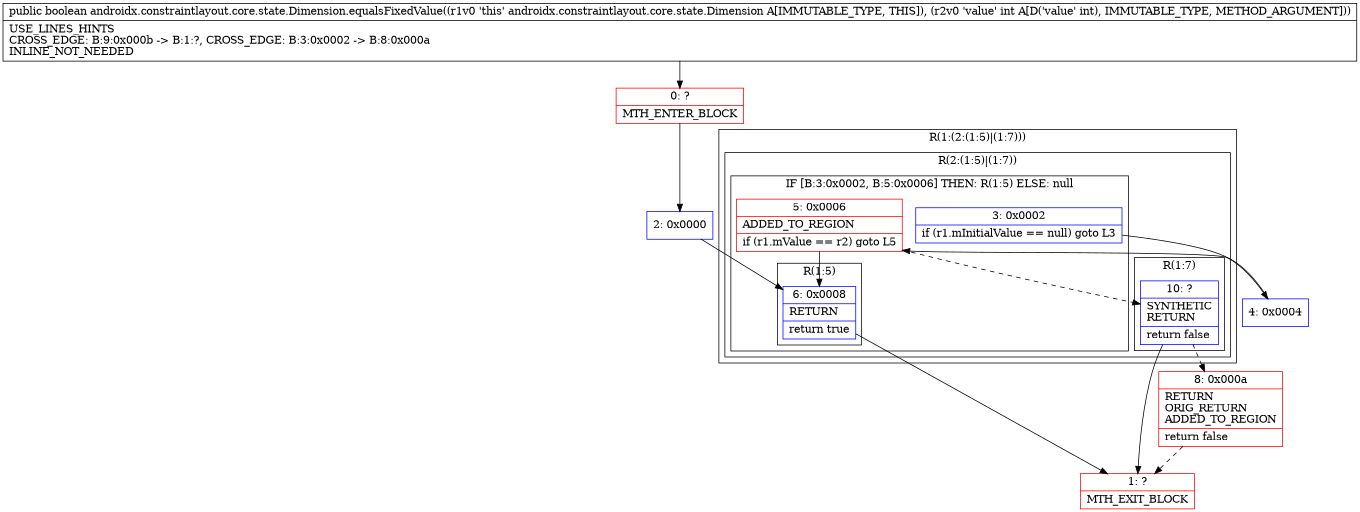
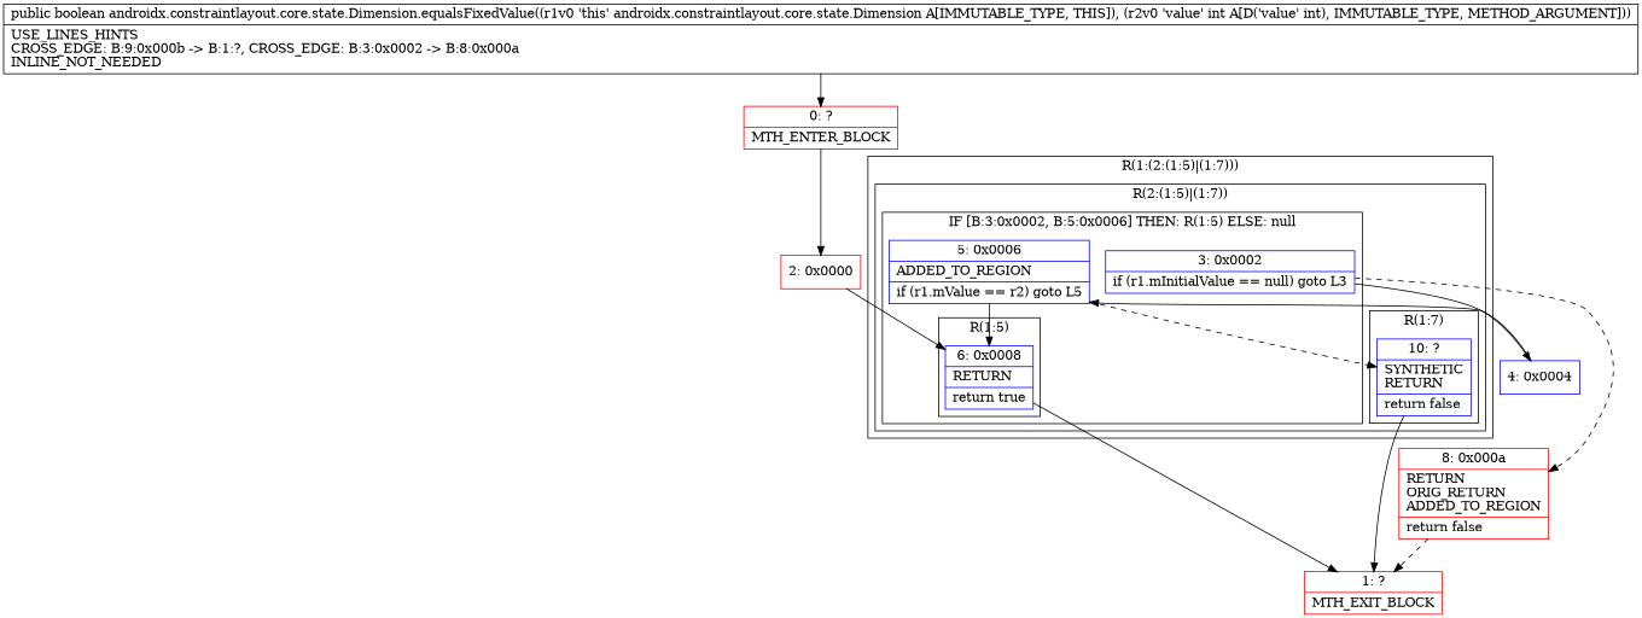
  digraph {
    node [color=blue shape=record]
    n1 [label="{6\:\ 0x0008|RETURN\l|return true\l}"]
    n2 [label="{3\:\ 0x0002|if (r1.mInitialValue == null) goto L3\l}"]
-   n3 [color=red label="{5\:\ 0x0006|ADDED_TO_REGION\l|if (r1.mValue == r2) goto L5\l}"]
+   n3 [label="{5\:\ 0x0006|ADDED_TO_REGION\l|if (r1.mValue == r2) goto L5\l}"]
    n4 [label="{10\:\ ?|SYNTHETIC\lRETURN\l|return false\l}"]
    n5 [color=red label="{1\:\ ?|MTH_EXIT_BLOCK\l}"]
    n6 [label="{4\:\ 0x0004}"]
    n7 [color=red label="{8\:\ 0x000a|RETURN\lORIG_RETURN\lADDED_TO_REGION\l|return false\l}"]
    n8 [color=red label="{0\:\ ?|MTH_ENTER_BLOCK\l}"]
-   n9 [label="{2\:\ 0x0000}"]
+   n9 [color=red label="{2\:\ 0x0000}"]
    n10 [label="{public boolean androidx.constraintlayout.core.state.Dimension.equalsFixedValue((r1v0 'this' androidx.constraintlayout.core.state.Dimension A[IMMUTABLE_TYPE, THIS]), (r2v0 'value' int A[D('value' int), IMMUTABLE_TYPE, METHOD_ARGUMENT]))  | USE_LINES_HINTS\lCROSS_EDGE: B:9:0x000b \-\> B:1:?, CROSS_EDGE: B:3:0x0002 \-\> B:8:0x000a\lINLINE_NOT_NEEDED\l}" color=""]
    subgraph cluster_1 {
      label="R(1:(2:(1:5)|(1:7)))"
      subgraph cluster_2 {
        label="R(2:(1:5)|(1:7))"
        subgraph cluster_3 {
          label="IF [B:3:0x0002, B:5:0x0006] THEN: R(1:5) ELSE: null"
          n2
          n3
          subgraph cluster_4 {
            label="R(1:5)"
            n1
          }
        }
        subgraph cluster_5 {
          label="R(1:7)"
          n4
        }
      }
    }
    n1 -> n5
    n2 -> n6
-   n4 -> n7 [style=dashed]
+   n2 -> n7 [style=dashed]
    n3 -> n1
    n3 -> n4 [style=dashed]
    n4 -> n5
    n6 -> n3
    n7 -> n5 [style=dashed]
    n8 -> n9
    n9 -> n1
    n10 -> n8
  }
